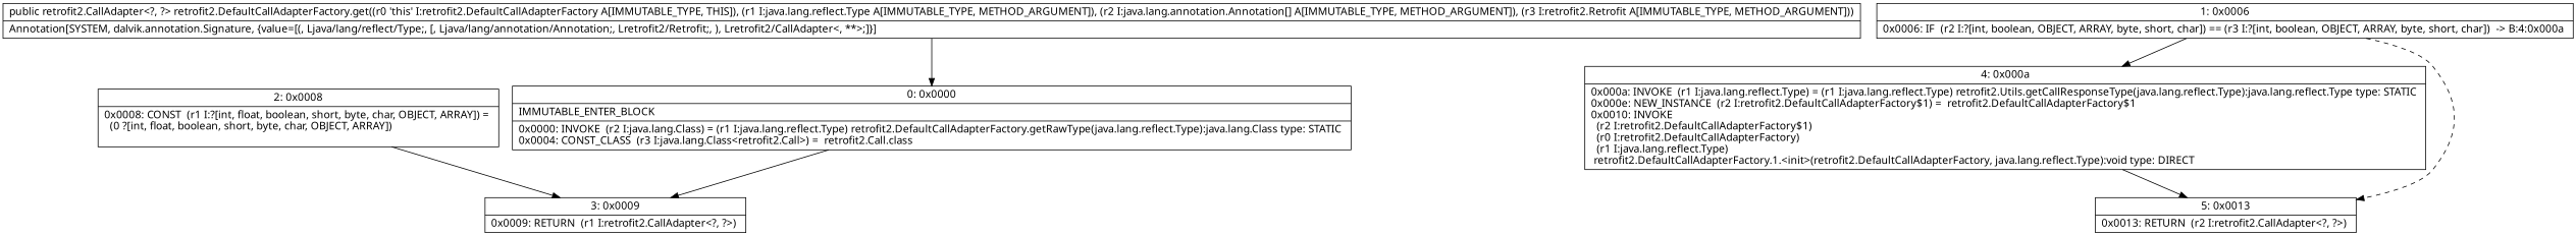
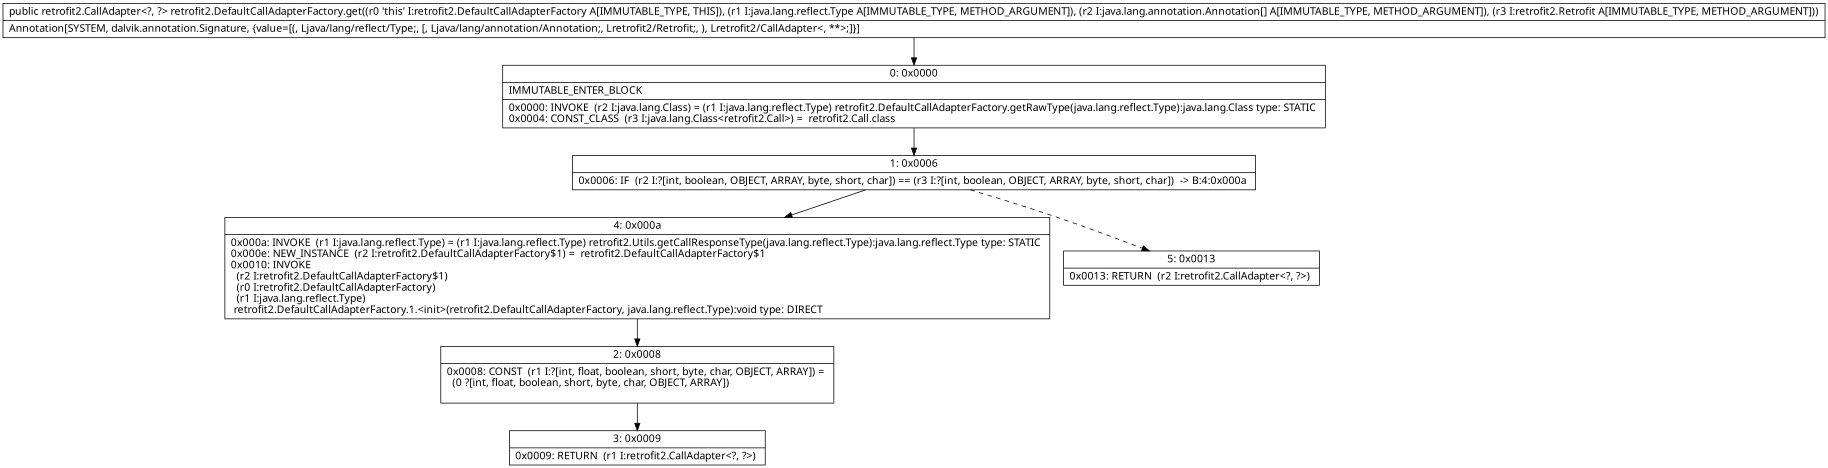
  digraph {
    fontname="Noto Sans"
    node [fontname="Noto Sans" shape=record]
    edge [fontname="Noto Sans"]
    n1 [label="{0\:\ 0x0000|IMMUTABLE_ENTER_BLOCK\l|0x0000: INVOKE  (r2 I:java.lang.Class) = (r1 I:java.lang.reflect.Type) retrofit2.DefaultCallAdapterFactory.getRawType(java.lang.reflect.Type):java.lang.Class type: STATIC \l0x0004: CONST_CLASS  (r3 I:java.lang.Class\<retrofit2.Call\>) =  retrofit2.Call.class \l}"]
    n2 [label="{1\:\ 0x0006|0x0006: IF  (r2 I:?[int, boolean, OBJECT, ARRAY, byte, short, char]) == (r3 I:?[int, boolean, OBJECT, ARRAY, byte, short, char])  \-\> B:4:0x000a \l}"]
    n3 [label="{4\:\ 0x000a|0x000a: INVOKE  (r1 I:java.lang.reflect.Type) = (r1 I:java.lang.reflect.Type) retrofit2.Utils.getCallResponseType(java.lang.reflect.Type):java.lang.reflect.Type type: STATIC \l0x000e: NEW_INSTANCE  (r2 I:retrofit2.DefaultCallAdapterFactory$1) =  retrofit2.DefaultCallAdapterFactory$1 \l0x0010: INVOKE  \l  (r2 I:retrofit2.DefaultCallAdapterFactory$1)\l  (r0 I:retrofit2.DefaultCallAdapterFactory)\l  (r1 I:java.lang.reflect.Type)\l retrofit2.DefaultCallAdapterFactory.1.\<init\>(retrofit2.DefaultCallAdapterFactory, java.lang.reflect.Type):void type: DIRECT \l}"]
    n4 [label="{5\:\ 0x0013|0x0013: RETURN  (r2 I:retrofit2.CallAdapter\<?, ?\>) \l}"]
    n5 [label="{2\:\ 0x0008|0x0008: CONST  (r1 I:?[int, float, boolean, short, byte, char, OBJECT, ARRAY]) = \l  (0 ?[int, float, boolean, short, byte, char, OBJECT, ARRAY])\l \l}"]
    n6 [label="{3\:\ 0x0009|0x0009: RETURN  (r1 I:retrofit2.CallAdapter\<?, ?\>) \l}"]
    n7 [label="{public retrofit2.CallAdapter\<?, ?\> retrofit2.DefaultCallAdapterFactory.get((r0 'this' I:retrofit2.DefaultCallAdapterFactory A[IMMUTABLE_TYPE, THIS]), (r1 I:java.lang.reflect.Type A[IMMUTABLE_TYPE, METHOD_ARGUMENT]), (r2 I:java.lang.annotation.Annotation[] A[IMMUTABLE_TYPE, METHOD_ARGUMENT]), (r3 I:retrofit2.Retrofit A[IMMUTABLE_TYPE, METHOD_ARGUMENT]))  | Annotation[SYSTEM, dalvik.annotation.Signature, \{value=[(, Ljava\/lang\/reflect\/Type;, [, Ljava\/lang\/annotation\/Annotation;, Lretrofit2\/Retrofit;, ), Lretrofit2\/CallAdapter\<, **\>;]\}]\l}"]
-   n1 -> n6
+   n1 -> n2
    n2 -> n3
    n2 -> n4 [style=dashed]
-   n3 -> n4
+   n3 -> n5
    n5 -> n6
    n7 -> n1
  }
